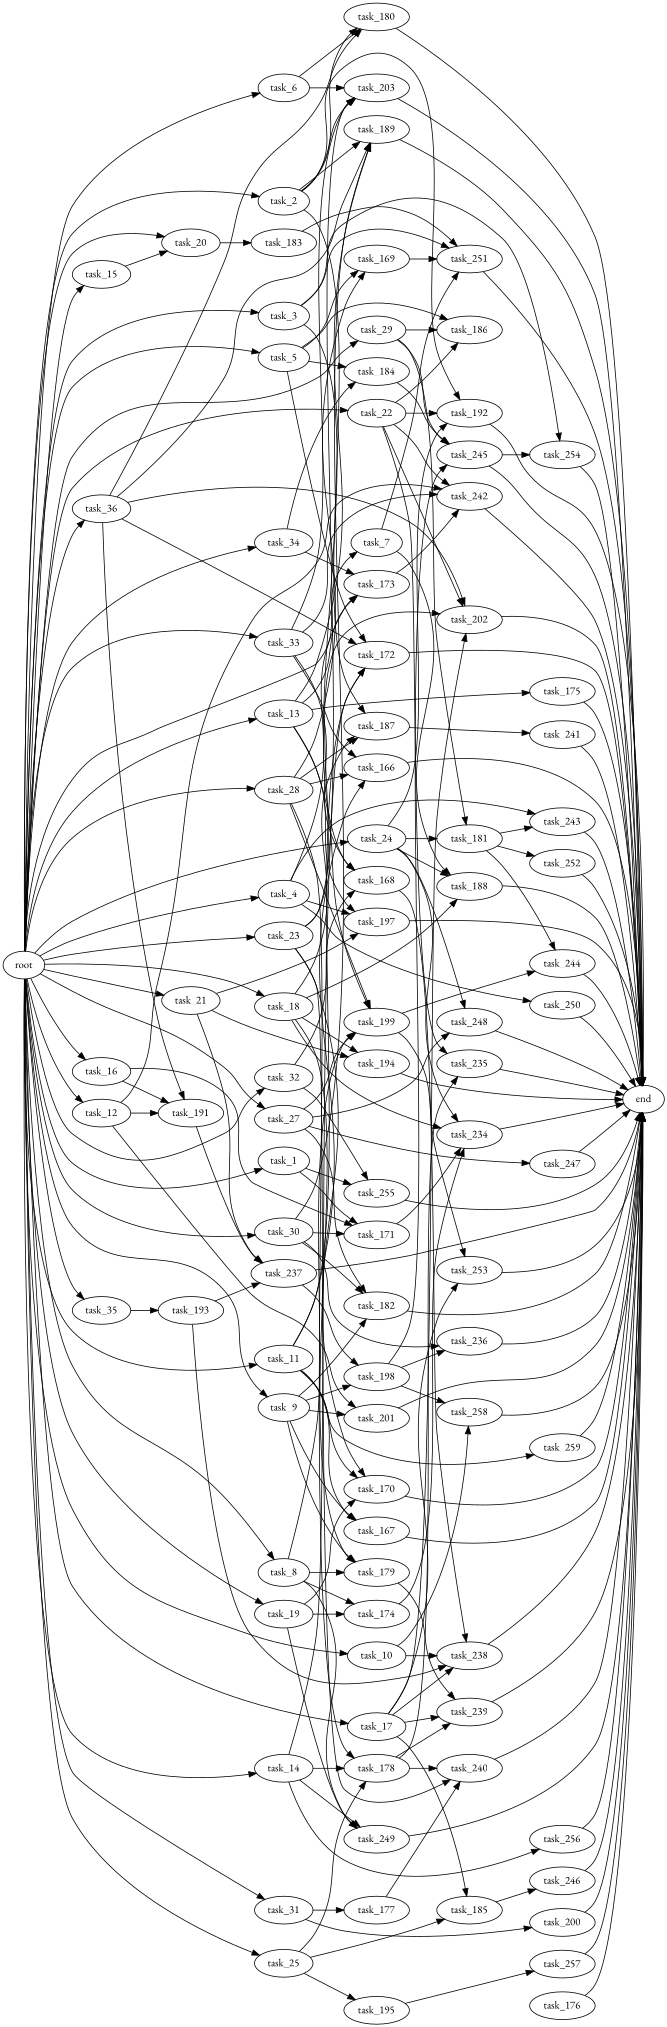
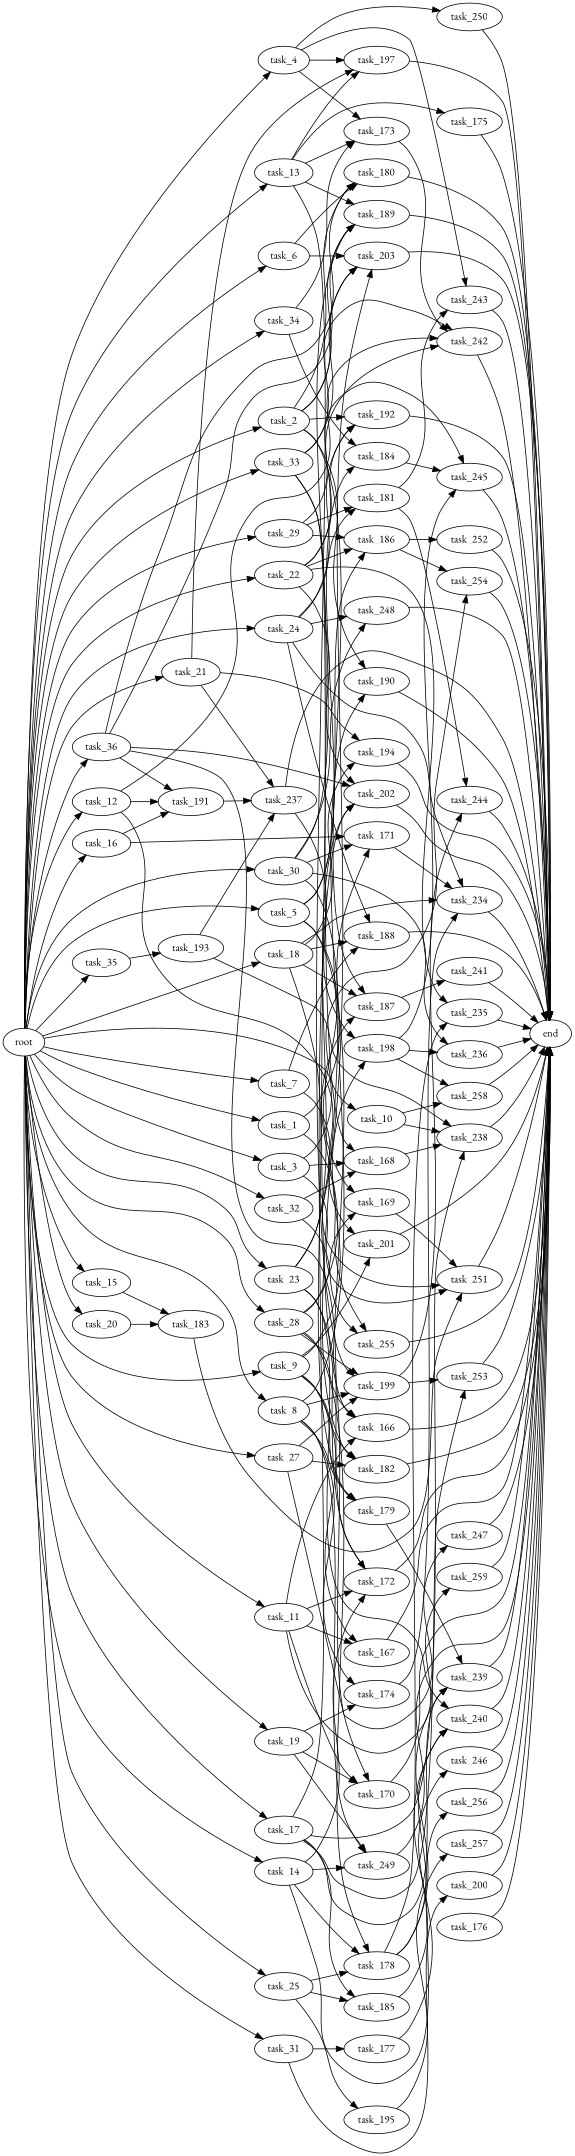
  digraph {
    fontname="EB Garamond"
    rankdir=LR
    node [fontname="EB Garamond"]
    edge [fontname="EB Garamond"]
    root
    task_1
    task_2
    task_3
    task_4
    task_5
    task_6
    task_7
    task_8
    task_9
    task_10
    task_11
    task_12
    task_13
    task_14
    task_15
    task_16
    task_17
    task_18
    task_19
    task_20
    task_21
    task_22
    task_23
    task_24
    task_25
    task_27
    task_28
    task_29
    task_30
    task_31
    task_32
    task_33
    task_34
    task_35
    task_36
    task_171
    task_255
    task_180
    task_187
    task_189
+   task_190
    task_192
    task_203
    task_168
    task_251
    task_254
    task_173
    task_197
    task_243
    task_250
    task_169
    task_172
    task_184
    task_186
    task_188
    task_174
    task_179
    task_199
    task_249
    task_167
    task_182
    task_198
    task_201
    task_238
    task_258
    task_166
    task_170
    task_259
    task_191
    task_242
    task_175
    task_178
    task_256
    task_183
    task_185
    task_202
    task_239
    task_253
    task_194
    task_234
    task_237
    task_235
    task_240
    task_181
    task_248
    task_195
    task_247
    task_245
    task_236
    task_177
    task_200
    task_193
    end
    task_241
    task_244
    task_246
    task_252
    task_257
    task_176
    root -> task_1
    root -> task_2
    root -> task_3
    root -> task_4
    root -> task_5
    root -> task_6
    root -> task_7
    root -> task_8
    root -> task_9
    root -> task_10
    root -> task_11
    root -> task_12
    root -> task_13
    root -> task_14
    root -> task_15
    root -> task_16
    root -> task_17
    root -> task_18
    root -> task_19
    root -> task_20
    root -> task_21
    root -> task_22
    root -> task_23
    root -> task_24
    root -> task_25
    root -> task_27
    root -> task_28
    root -> task_29
    root -> task_30
    root -> task_31
    root -> task_32
    root -> task_33
    root -> task_34
    root -> task_35
    root -> task_36
    task_1 -> task_171
    task_1 -> task_255
    task_2 -> task_180
    task_2 -> task_187
    task_2 -> task_189
+   task_2 -> task_190
    task_2 -> task_192
    task_2 -> task_203
    task_3 -> task_168
    task_3 -> task_251
    task_3 -> task_254
    task_4 -> task_173
    task_4 -> task_197
    task_4 -> task_243
    task_4 -> task_250
    task_5 -> task_169
    task_5 -> task_172
    task_5 -> task_184
    task_5 -> task_186
    task_6 -> task_180
    task_6 -> task_203
    task_7 -> task_251
    task_7 -> task_188
+   task_8 -> task_190
    task_8 -> task_174
    task_8 -> task_179
    task_8 -> task_199
    task_8 -> task_249
    task_9 -> task_179
    task_9 -> task_167
    task_9 -> task_182
    task_9 -> task_198
    task_9 -> task_201
    task_10 -> task_238
    task_10 -> task_258
    task_11 -> task_172
    task_11 -> task_167
    task_11 -> task_166
    task_11 -> task_170
    task_11 -> task_259
    task_12 -> task_201
    task_12 -> task_191
    task_12 -> task_242
    task_13 -> task_189
    task_13 -> task_173
    task_13 -> task_197
    task_13 -> task_199
    task_13 -> task_175
    task_14 -> task_172
    task_14 -> task_249
    task_14 -> task_178
    task_14 -> task_256
-   task_15 -> task_20
+   task_15 -> task_183
    task_16 -> task_171
    task_16 -> task_191
    task_17 -> task_238
    task_17 -> task_185
    task_17 -> task_202
    task_17 -> task_239
    task_17 -> task_253
    task_18 -> task_187
    task_18 -> task_188
    task_18 -> task_179
    task_18 -> task_194
    task_18 -> task_234
    task_19 -> task_174
    task_19 -> task_249
    task_19 -> task_170
    task_20 -> task_183
    task_21 -> task_197
    task_21 -> task_194
    task_21 -> task_237
    task_22 -> task_192
    task_22 -> task_186
    task_22 -> task_242
    task_22 -> task_202
    task_22 -> task_235
    task_23 -> task_203
    task_23 -> task_170
    task_23 -> task_202
    task_23 -> task_240
    task_24 -> task_192
    task_24 -> task_188
    task_24 -> task_234
    task_24 -> task_181
    task_24 -> task_248
    task_25 -> task_178
    task_25 -> task_185
    task_25 -> task_195
    task_27 -> task_199
    task_27 -> task_182
-   task_27 -> task_248
+   task_30 -> task_248
    task_27 -> task_247
    task_28 -> task_187
    task_28 -> task_169
    task_28 -> task_199
    task_28 -> task_166
    task_28 -> task_178
    task_29 -> task_186
    task_29 -> task_181
    task_29 -> task_245
    task_30 -> task_171
    task_30 -> task_189
    task_30 -> task_182
    task_30 -> task_236
    task_31 -> task_177
    task_31 -> task_200
    task_32 -> task_255
    task_32 -> task_168
    task_33 -> task_203
    task_33 -> task_168
    task_33 -> task_166
    task_33 -> task_242
    task_34 -> task_173
    task_34 -> task_184
    task_35 -> task_193
    task_36 -> task_180
    task_36 -> task_189
    task_36 -> task_172
    task_36 -> task_191
    task_36 -> task_202
    task_171 -> task_234
    task_255 -> end
    task_180 -> end
    task_187 -> task_241
    task_189 -> end
+   task_190 -> end
    task_192 -> end
    task_203 -> end
    task_168 -> task_238
    task_251 -> end
    task_254 -> end
    task_173 -> task_242
    task_197 -> end
    task_243 -> end
    task_250 -> end
    task_169 -> task_251
    task_172 -> end
    task_184 -> task_245
-   task_245 -> task_254
+   task_186 -> task_254
    task_188 -> end
    task_174 -> task_234
    task_179 -> task_239
    task_199 -> task_253
    task_199 -> task_244
    task_249 -> end
    task_167 -> end
    task_182 -> end
    task_198 -> task_258
    task_198 -> task_245
    task_198 -> task_236
    task_201 -> end
    task_238 -> end
    task_258 -> end
    task_166 -> end
    task_170 -> end
    task_259 -> end
    task_191 -> task_237
    task_242 -> end
    task_175 -> end
    task_178 -> task_239
    task_178 -> task_235
    task_178 -> task_240
    task_256 -> end
    task_183 -> task_251
    task_185 -> task_246
    task_202 -> end
    task_239 -> end
    task_253 -> end
    task_194 -> end
    task_234 -> end
    task_237 -> task_198
    task_237 -> end
    task_235 -> end
    task_240 -> end
    task_181 -> task_243
    task_181 -> task_244
-   task_181 -> task_252
+   task_186 -> task_252
    task_248 -> end
    task_195 -> task_257
    task_247 -> end
    task_245 -> end
    task_236 -> end
    task_177 -> task_240
    task_200 -> end
    task_193 -> task_238
    task_193 -> task_237
    task_241 -> end
    task_244 -> end
    task_246 -> end
    task_252 -> end
    task_257 -> end
    task_176 -> end
  }
